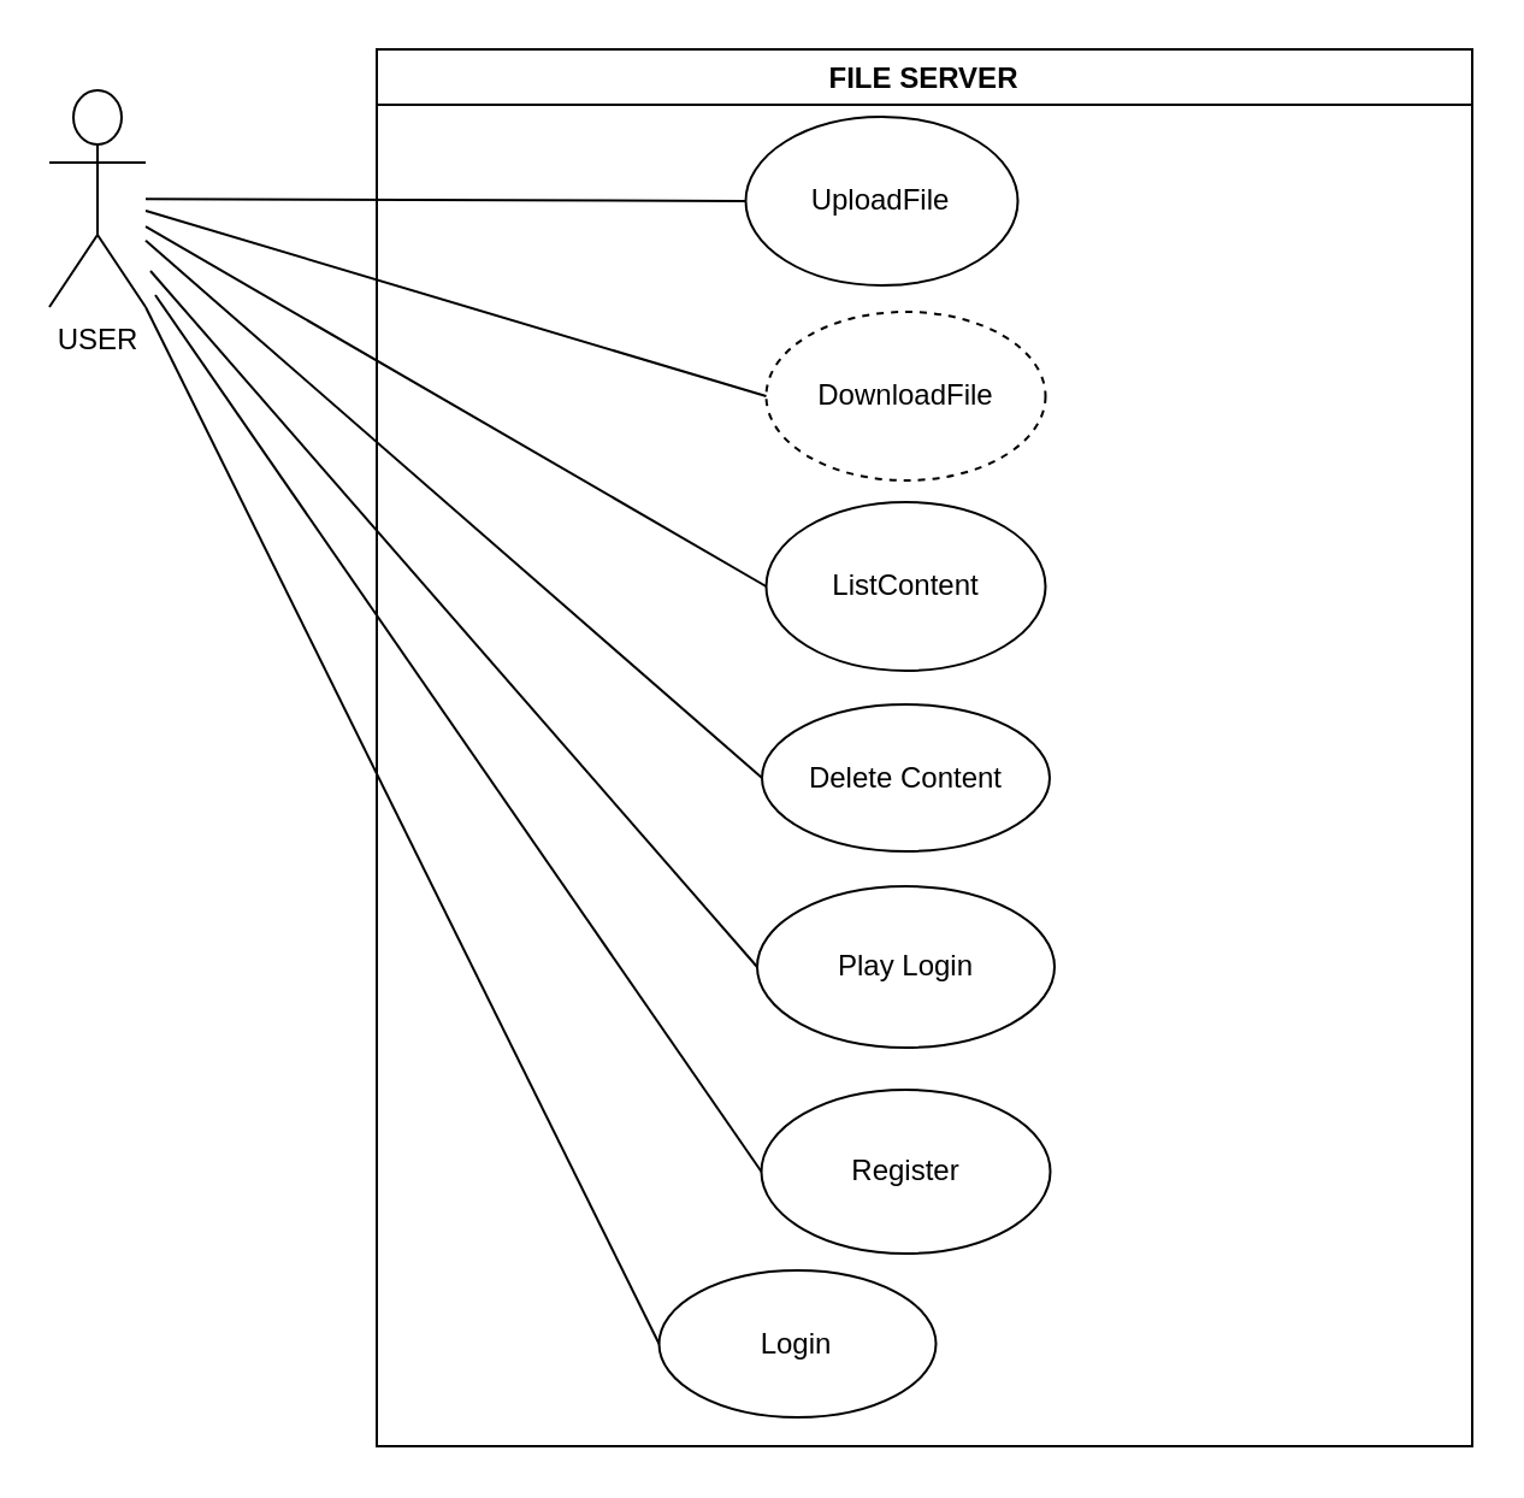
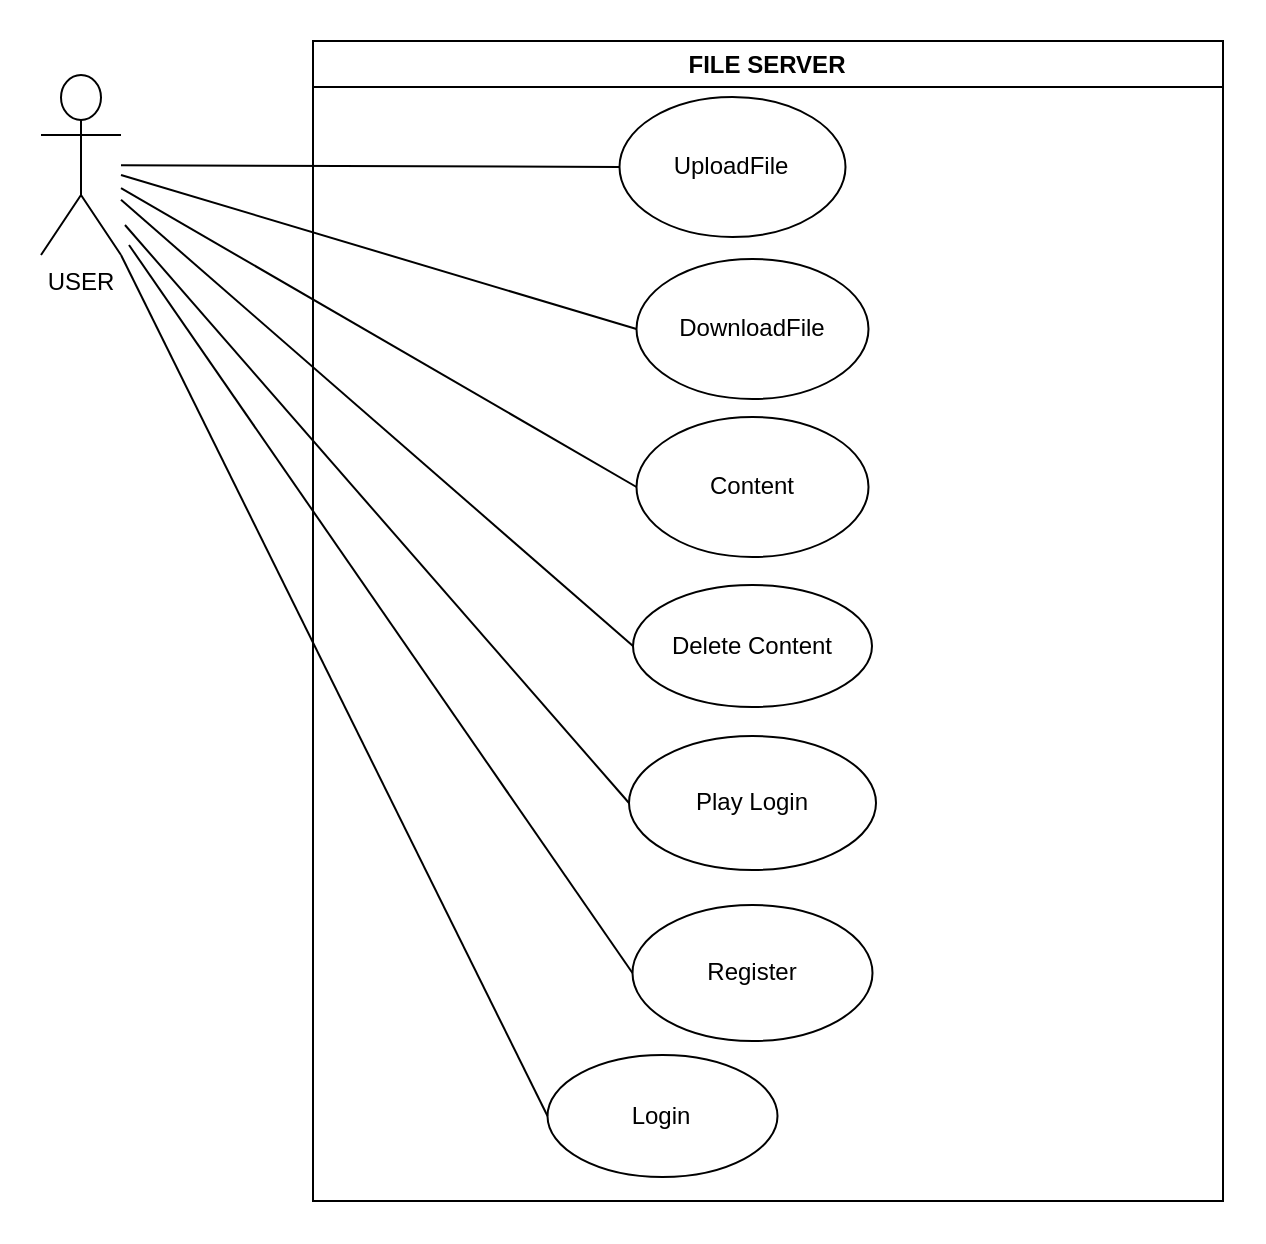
  <mxCell id="0" />
  <mxCell id="1" parent="0" />
  <mxCell id="2" value="FILE SERVER" style="swimlane;startSize=23;" parent="1" vertex="1"><mxGeometry x="156" y="20" width="455" height="580" as="geometry" /></mxCell>
  <mxCell id="3" value="UploadFile" style="ellipse;whiteSpace=wrap;html=1;" parent="2" vertex="1"><mxGeometry x="153.25" y="28" width="113" height="70" as="geometry" /></mxCell>
- <mxCell id="4" value="ListContent" style="ellipse;whiteSpace=wrap;html=1;" parent="2" vertex="1"><mxGeometry x="161.75" y="188" width="116" height="70" as="geometry" /></mxCell>
+ <mxCell id="4" value="Content" style="ellipse;whiteSpace=wrap;html=1;" parent="2" vertex="1"><mxGeometry x="161.75" y="188" width="116" height="70" as="geometry" /></mxCell>
  <mxCell id="5" value="Register" style="ellipse;whiteSpace=wrap;html=1;" parent="2" vertex="1"><mxGeometry x="159.75" y="432" width="120" height="68" as="geometry" /></mxCell>
  <mxCell id="6" value="Login" style="ellipse;whiteSpace=wrap;html=1;" parent="2" vertex="1"><mxGeometry x="117.25" y="507" width="115" height="61" as="geometry" /></mxCell>
- <mxCell id="7" value="DownloadFile" style="ellipse;whiteSpace=wrap;html=1;dashed=1;" parent="2" vertex="1"><mxGeometry x="161.75" y="109" width="116" height="70" as="geometry" /></mxCell>
+ <mxCell id="7" value="DownloadFile" style="ellipse;whiteSpace=wrap;html=1;" parent="2" vertex="1"><mxGeometry x="161.75" y="109" width="116" height="70" as="geometry" /></mxCell>
  <mxCell id="8" value="Delete Content" style="ellipse;whiteSpace=wrap;html=1;" parent="2" vertex="1"><mxGeometry x="160" y="272" width="119.5" height="61" as="geometry" /></mxCell>
  <mxCell id="9" value="Play Login" style="ellipse;whiteSpace=wrap;html=1;" vertex="1" parent="2"><mxGeometry x="158" y="347.5" width="123.5" height="67" as="geometry" /></mxCell>
  <mxCell id="10" value="USER" style="shape=umlActor;verticalLabelPosition=bottom;verticalAlign=top;html=1;outlineConnect=0;" parent="1" vertex="1"><mxGeometry x="20" y="37" width="40" height="90" as="geometry" /></mxCell>
  <mxCell id="11" value="" style="endArrow=none;html=1;rounded=0;entryX=0;entryY=0.5;entryDx=0;entryDy=0;" parent="1" source="10" target="3" edge="1"><mxGeometry width="50" height="50" relative="1" as="geometry"><mxPoint x="440" y="347" as="sourcePoint" /><mxPoint x="210" y="87" as="targetPoint" /></mxGeometry></mxCell>
  <mxCell id="12" value="" style="endArrow=none;html=1;rounded=0;entryX=0;entryY=0.5;entryDx=0;entryDy=0;" parent="1" target="7" edge="1"><mxGeometry width="50" height="50" relative="1" as="geometry"><mxPoint x="60" y="87" as="sourcePoint" /><mxPoint x="490" y="297" as="targetPoint" /></mxGeometry></mxCell>
  <mxCell id="13" value="" style="endArrow=none;html=1;rounded=0;entryX=0;entryY=0.5;entryDx=0;entryDy=0;" parent="1" source="10" target="4" edge="1"><mxGeometry width="50" height="50" relative="1" as="geometry"><mxPoint x="440" y="347" as="sourcePoint" /><mxPoint x="490" y="297" as="targetPoint" /></mxGeometry></mxCell>
  <mxCell id="14" value="" style="endArrow=none;html=1;rounded=0;entryX=0;entryY=0.5;entryDx=0;entryDy=0;" edge="1" parent="1" target="5"><mxGeometry width="50" height="50" relative="1" as="geometry"><mxPoint x="64" y="122" as="sourcePoint" /><mxPoint x="287" y="124" as="targetPoint" /></mxGeometry></mxCell>
  <mxCell id="15" value="" style="endArrow=none;html=1;rounded=0;entryX=0;entryY=0.5;entryDx=0;entryDy=0;exitX=1;exitY=1;exitDx=0;exitDy=0;exitPerimeter=0;" edge="1" parent="1" source="10" target="6"><mxGeometry width="50" height="50" relative="1" as="geometry"><mxPoint x="237" y="174" as="sourcePoint" /><mxPoint x="287" y="124" as="targetPoint" /></mxGeometry></mxCell>
  <mxCell id="16" value="" style="endArrow=none;html=1;rounded=0;exitX=0;exitY=0.5;exitDx=0;exitDy=0;" edge="1" parent="1" source="8" target="10"><mxGeometry width="50" height="50" relative="1" as="geometry"><mxPoint x="339" y="420" as="sourcePoint" /><mxPoint x="389" y="370" as="targetPoint" /></mxGeometry></mxCell>
  <mxCell id="17" value="" style="endArrow=none;html=1;rounded=0;exitX=0;exitY=0.5;exitDx=0;exitDy=0;" edge="1" parent="1" source="9"><mxGeometry width="50" height="50" relative="1" as="geometry"><mxPoint x="339" y="420" as="sourcePoint" /><mxPoint x="62" y="112" as="targetPoint" /></mxGeometry></mxCell>
